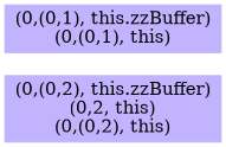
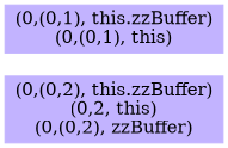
  digraph {
    rankdir=LR
    node [color=".7 .3 1.0" shape=box style=filled]
-   n1 [label="(0,(0,2), this.zzBuffer)\n(0,2, this)\n(0,(0,2), this)"]
+   n1 [label="(0,(0,2), this.zzBuffer)\n(0,2, this)\n(0,(0,2), zzBuffer)"]
    n2 [label="(0,(0,1), this.zzBuffer)\n(0,(0,1), this)"]
  }
